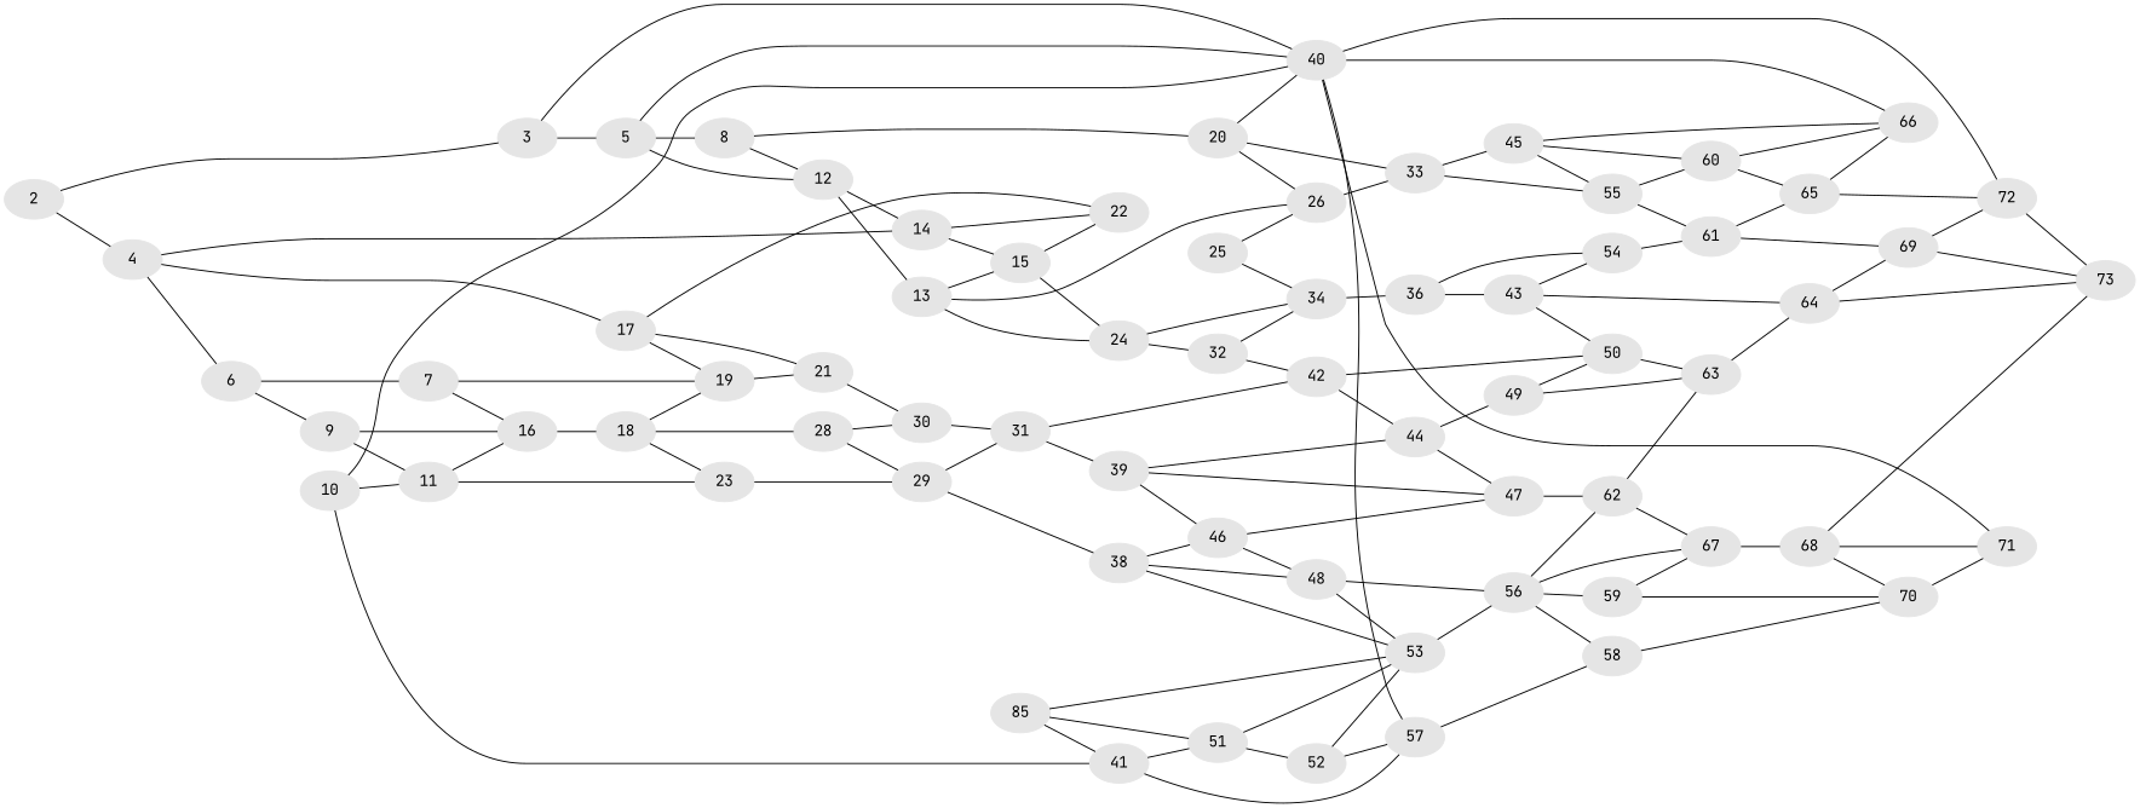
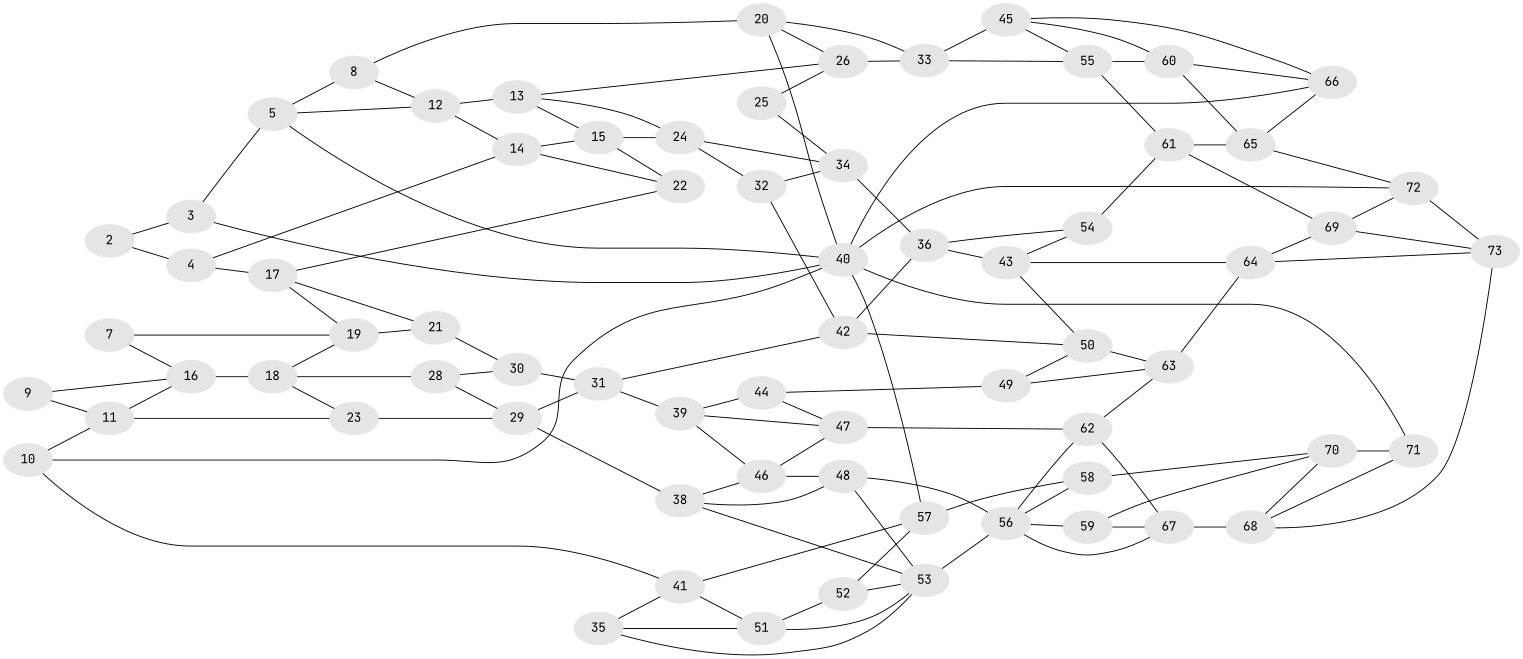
  graph {
    fontname="JetBrains Mono"
    rankdir=LR
    node [color=gray90 fontname="JetBrains Mono" style=filled]
    edge [fontname="JetBrains Mono" weight=1.0]
    2
    3
    4
-   6
    7
    9
    10
    40
    11
    41
    5
    14
    17
    8
    12
    57
    66
    71
    72
    15
    22
    19
    21
    20
    13
    16
    18
    26
    33
    23
    51
    29
    24
    32
    34
    28
    30
    45
    55
    31
    38
    42
    36
    25
    39
    53
    46
    48
    44
    47
    50
    60
    61
    43
    54
-   35 [label=85]
+   35
    52
    56
    64
    49
    62
    58
    73
    63
    69
    65
    67
    59
    70
    68
    2 -- 3
    2 -- 4
    3 -- 40
    3 -- 5
-   4 -- 6
    4 -- 14
    4 -- 17
-   6 -- 7
-   6 -- 9
    7 -- 19
    7 -- 16
    9 -- 11
    9 -- 16
    10 -- 40
    10 -- 11
    10 -- 41
    40 -- 57
    40 -- 66
    40 -- 71
    40 -- 72
    11 -- 16
    11 -- 23
    41 -- 57
    41 -- 51
    5 -- 40
    5 -- 8
    5 -- 12
    14 -- 15
    14 -- 22
    17 -- 22
    17 -- 19
    17 -- 21
    8 -- 12
    8 -- 20
    12 -- 14
    12 -- 13
    57 -- 58
    72 -- 73
    15 -- 22
    15 -- 24
    19 -- 21
    21 -- 30
    20 -- 40
    20 -- 26
    20 -- 33
    13 -- 15
    13 -- 26
    13 -- 24
    16 -- 18
    18 -- 19
    18 -- 23
    18 -- 28
    26 -- 33
    33 -- 45
    33 -- 55
    23 -- 29
    51 -- 53
    51 -- 52
    29 -- 31
    29 -- 38
    24 -- 32
    24 -- 34
    32 -- 34
    32 -- 42
    34 -- 36
    28 -- 29
    28 -- 30
    30 -- 31
    45 -- 66
    45 -- 55
    45 -- 60
    55 -- 60
    55 -- 61
    31 -- 42
    31 -- 39
    38 -- 53
    38 -- 46
    38 -- 48
-   42 -- 44
+   42 -- 36
    42 -- 50
    36 -- 43
    36 -- 54
    25 -- 26
    25 -- 34
    39 -- 46
    39 -- 44
    39 -- 47
    53 -- 56
    46 -- 48
    46 -- 47
    48 -- 53
    48 -- 56
    44 -- 47
    44 -- 49
    47 -- 62
    50 -- 63
    60 -- 66
    60 -- 65
    61 -- 69
    61 -- 65
    43 -- 50
    43 -- 54
    43 -- 64
    54 -- 61
    35 -- 41
    35 -- 51
    35 -- 53
    52 -- 57
    52 -- 53
    56 -- 62
    56 -- 58
    56 -- 67
    56 -- 59
    64 -- 73
    64 -- 69
    49 -- 50
    49 -- 63
    62 -- 63
    62 -- 67
    58 -- 70
    63 -- 64
    69 -- 72
    69 -- 73
    65 -- 66
    65 -- 72
    67 -- 68
    59 -- 67
    59 -- 70
    70 -- 71
    68 -- 71
    68 -- 73
    68 -- 70
  }
